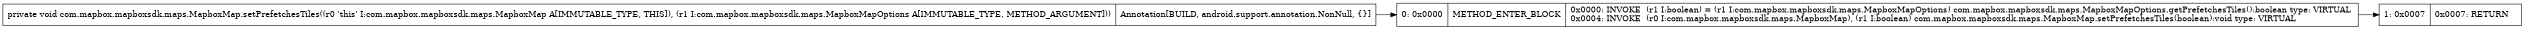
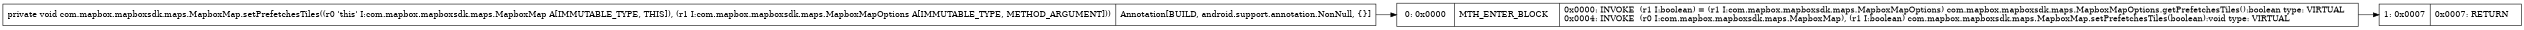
  digraph {
    rankdir=LR
    node [shape=record]
-   n1 [label="{0\:\ 0x0000|METHOD_ENTER_BLOCK\l|0x0000: INVOKE  (r1 I:boolean) = (r1 I:com.mapbox.mapboxsdk.maps.MapboxMapOptions) com.mapbox.mapboxsdk.maps.MapboxMapOptions.getPrefetchesTiles():boolean type: VIRTUAL \l0x0004: INVOKE  (r0 I:com.mapbox.mapboxsdk.maps.MapboxMap), (r1 I:boolean) com.mapbox.mapboxsdk.maps.MapboxMap.setPrefetchesTiles(boolean):void type: VIRTUAL \l}"]
+   n1 [label="{0\:\ 0x0000|MTH_ENTER_BLOCK\l|0x0000: INVOKE  (r1 I:boolean) = (r1 I:com.mapbox.mapboxsdk.maps.MapboxMapOptions) com.mapbox.mapboxsdk.maps.MapboxMapOptions.getPrefetchesTiles():boolean type: VIRTUAL \l0x0004: INVOKE  (r0 I:com.mapbox.mapboxsdk.maps.MapboxMap), (r1 I:boolean) com.mapbox.mapboxsdk.maps.MapboxMap.setPrefetchesTiles(boolean):void type: VIRTUAL \l}"]
    n2 [label="{1\:\ 0x0007|0x0007: RETURN   \l}"]
    n3 [label="{private void com.mapbox.mapboxsdk.maps.MapboxMap.setPrefetchesTiles((r0 'this' I:com.mapbox.mapboxsdk.maps.MapboxMap A[IMMUTABLE_TYPE, THIS]), (r1 I:com.mapbox.mapboxsdk.maps.MapboxMapOptions A[IMMUTABLE_TYPE, METHOD_ARGUMENT]))  | Annotation[BUILD, android.support.annotation.NonNull, \{\}]\l}"]
    n1 -> n2
    n3 -> n1
  }
